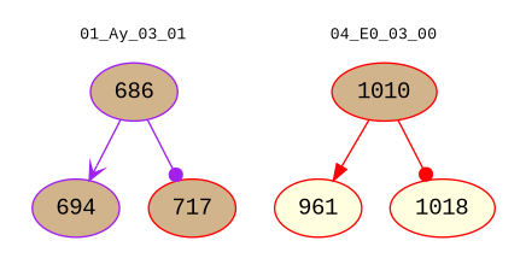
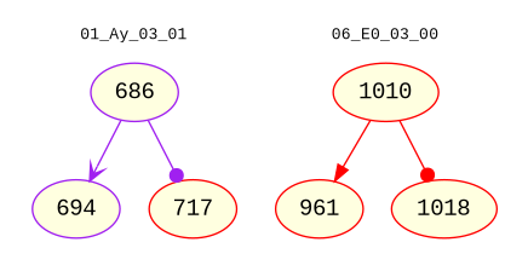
  digraph {
    fontname="Liberation Mono"
    node [color=red fillcolor=lightyellow fontname="Liberation Mono" style=filled]
    edge [arrowhead=dot color=purple fontname="Liberation Mono"]
-   n1 [color=purple fillcolor=tan label=686]
-   n2 [color=purple fillcolor=tan label=694]
-   n3 [fillcolor=tan label=717]
-   n4 [fillcolor=tan label=1010]
+   n1 [color=purple label=686]
+   n2 [color=purple label=694]
+   n3 [label=717]
+   n4 [label=1010]
    n5 [label=961]
    n6 [label=1018]
    subgraph cluster_1 {
      color=white
      fontsize=10
      label="01_Ay_03_01"
      n1
      n2
      n3
    }
    subgraph cluster_2 {
      color=white
      fontsize=10
-     label="04_E0_03_00"
+     label="06_E0_03_00"
      n4
      n5
      n6
    }
    n1 -> n2 [arrowhead=vee]
    n1 -> n3
    n4 -> n5 [arrowhead=normal color=red]
    n4 -> n6 [color=red]
  }
